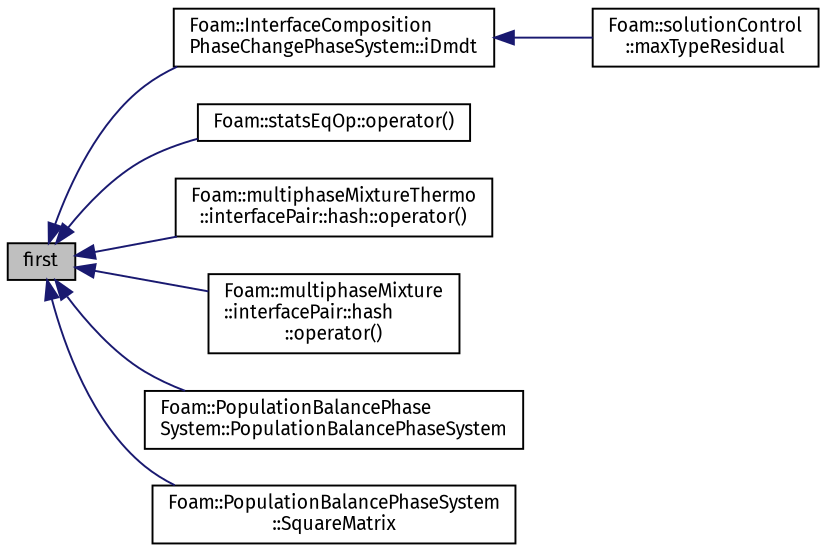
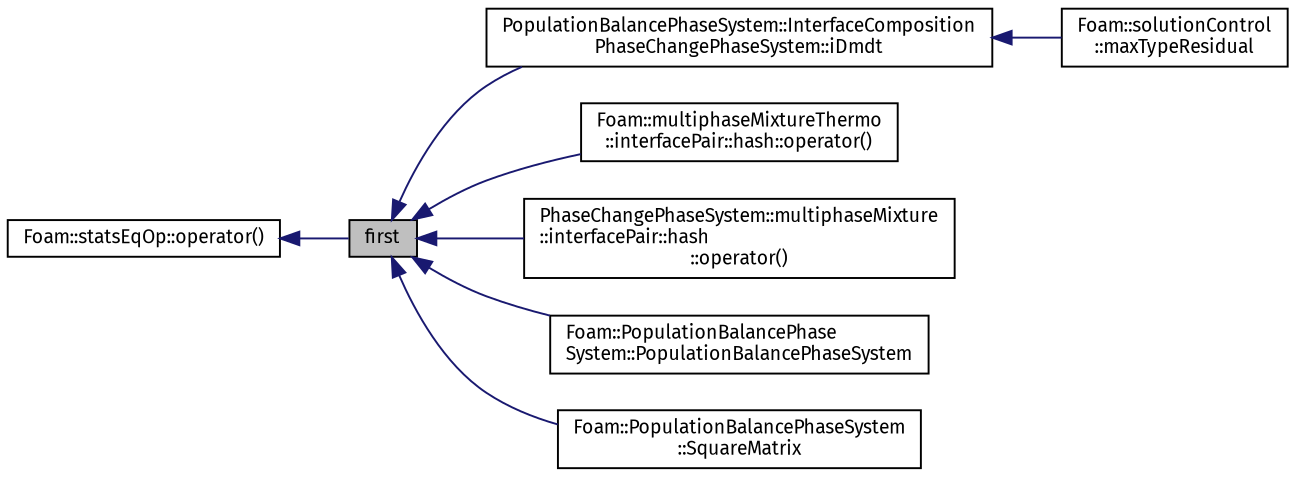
  digraph {
    fontname="Fira Sans"
    rankdir=LR
    node [color=black fontname="Fira Sans" fontsize=10 shape=record]
    edge [color=midnightblue dir=back fontname="Fira Sans" fontsize=10 labelfontname=Helvetica labelfontsize=10 style=solid]
    n1 [fillcolor=grey75 fontcolor=black height=0.2 label=first style=filled width=0.4]
-   n2 [height=0.2 label="Foam::InterfaceComposition\lPhaseChangePhaseSystem::iDmdt" width=0.4]
+   n2 [height=0.2 label="PopulationBalancePhaseSystem::InterfaceComposition\lPhaseChangePhaseSystem::iDmdt" width=0.4]
    n3 [height=0.2 label="Foam::statsEqOp::operator()" width=0.4]
    n4 [height=0.2 label="Foam::multiphaseMixtureThermo\l::interfacePair::hash::operator()" width=0.4]
-   n5 [height=0.2 label="Foam::multiphaseMixture\l::interfacePair::hash\l::operator()" width=0.4]
+   n5 [height=0.2 label="PhaseChangePhaseSystem::multiphaseMixture\l::interfacePair::hash\l::operator()" width=0.4]
    n6 [height=0.2 label="Foam::PopulationBalancePhase\lSystem::PopulationBalancePhaseSystem" width=0.4]
    n7 [height=0.2 label="Foam::PopulationBalancePhaseSystem\l::SquareMatrix" width=0.4]
    n8 [height=0.2 label="Foam::solutionControl\l::maxTypeResidual" width=0.4]
    n1 -> n2
-   n1 -> n3
+   n3 -> n1
    n1 -> n4
    n1 -> n5
    n1 -> n6
    n1 -> n7
    n2 -> n8
  }
